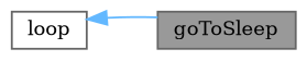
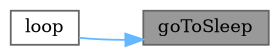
  digraph {
    rankdir=RL
    fontname="DejaVu Serif"
    node [fontname="DejaVu Serif" fontsize=10 shape=box style=filled]
    n1 [color=gray40 fillcolor=grey60 fontcolor=black height=0.2 label=goToSleep width=0.4]
    n2 [color=grey40 fillcolor=white height=0.2 label=loop width=0.4]
-   n2 -> n1 [color=steelblue1 dir=back fontname="DejaVu Serif" fontsize=10 labelfontname=Helvetica labelfontsize=10 style=solid]
+   n1 -> n2 [color=steelblue1 dir=back fontname="DejaVu Serif" fontsize=10 labelfontname=Helvetica labelfontsize=10 style=solid]
  }
